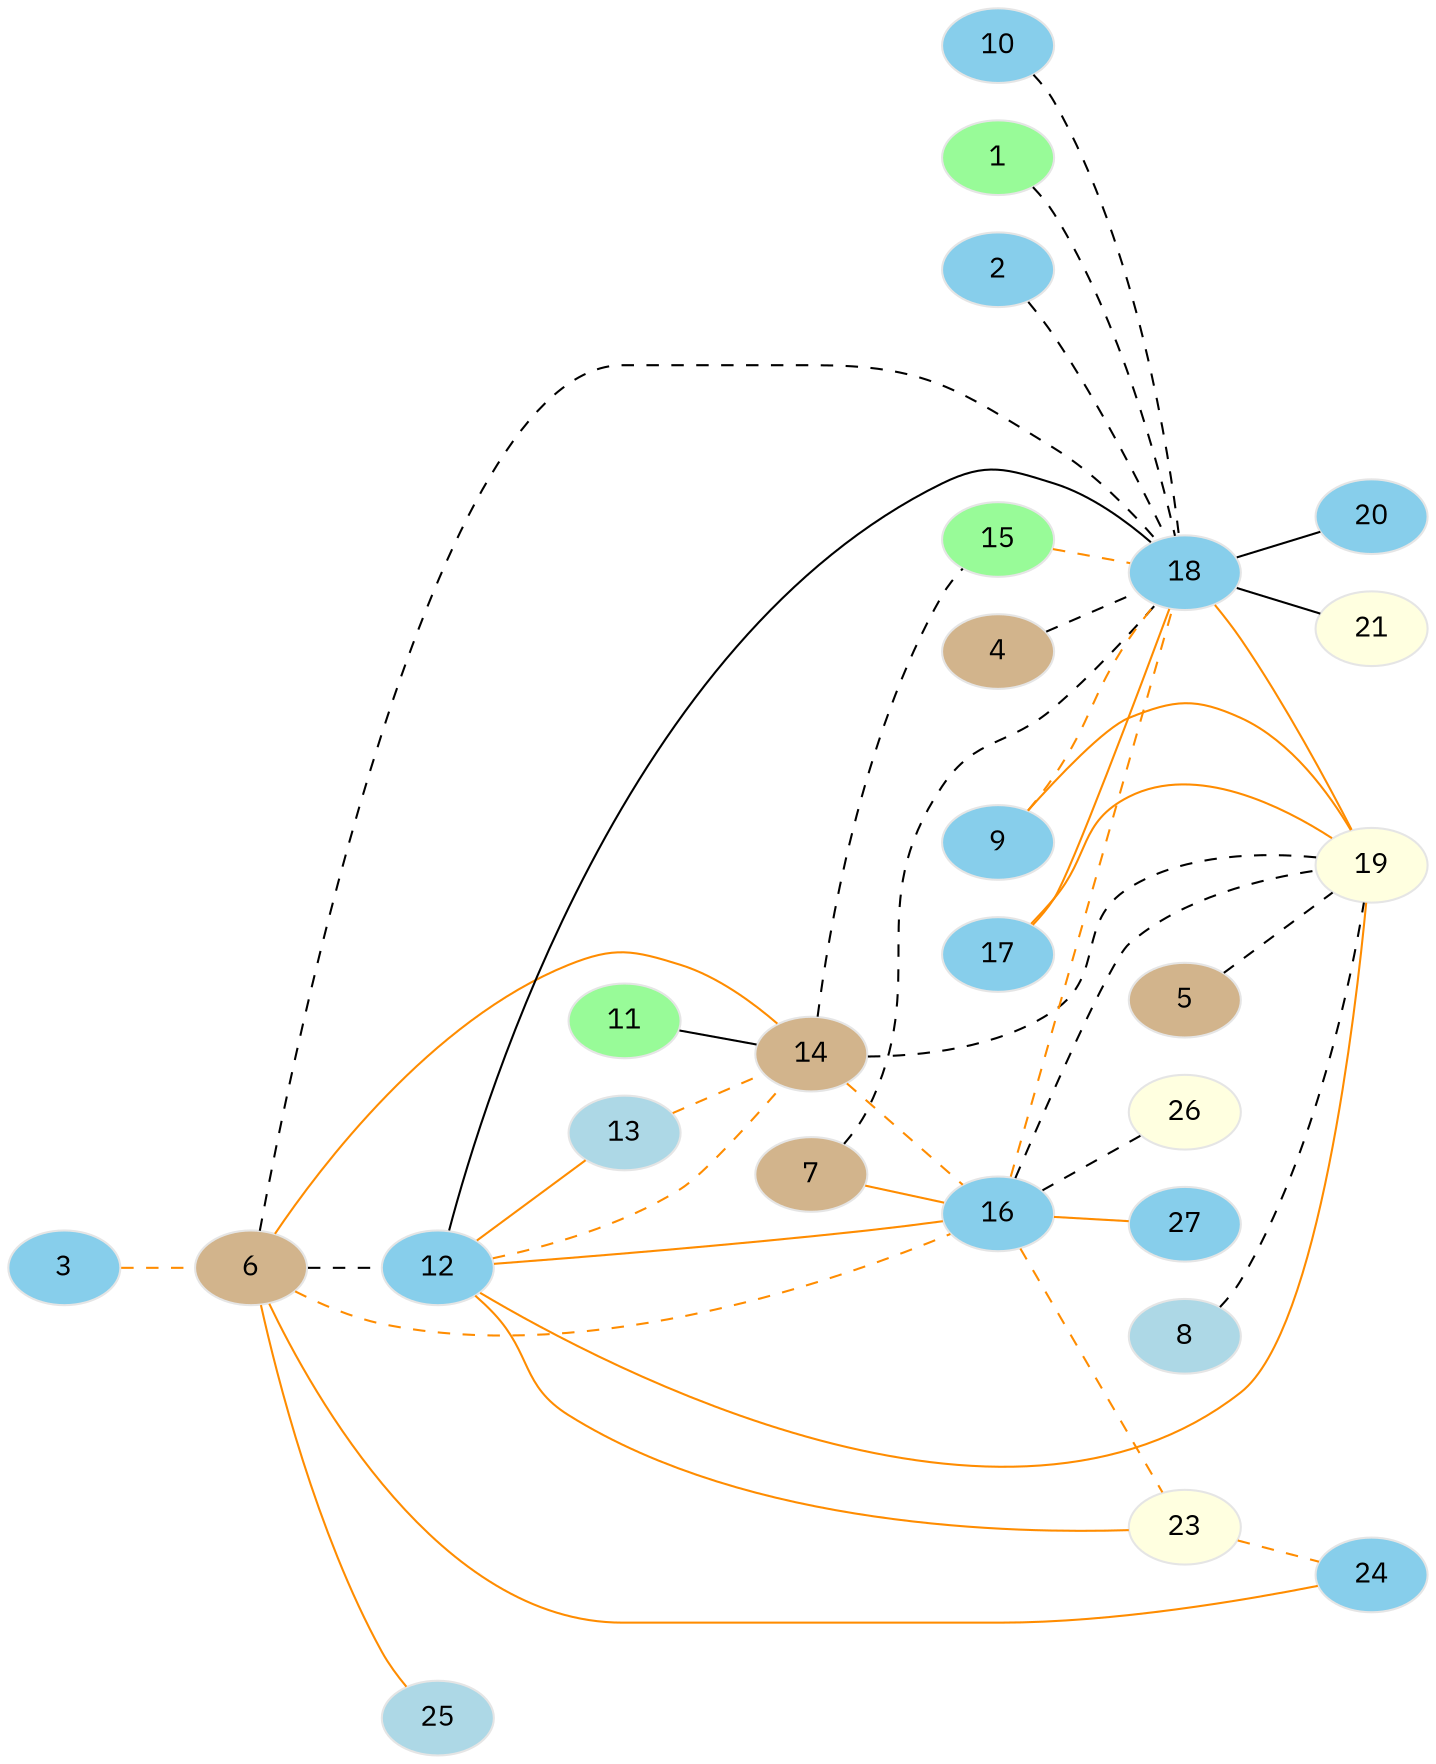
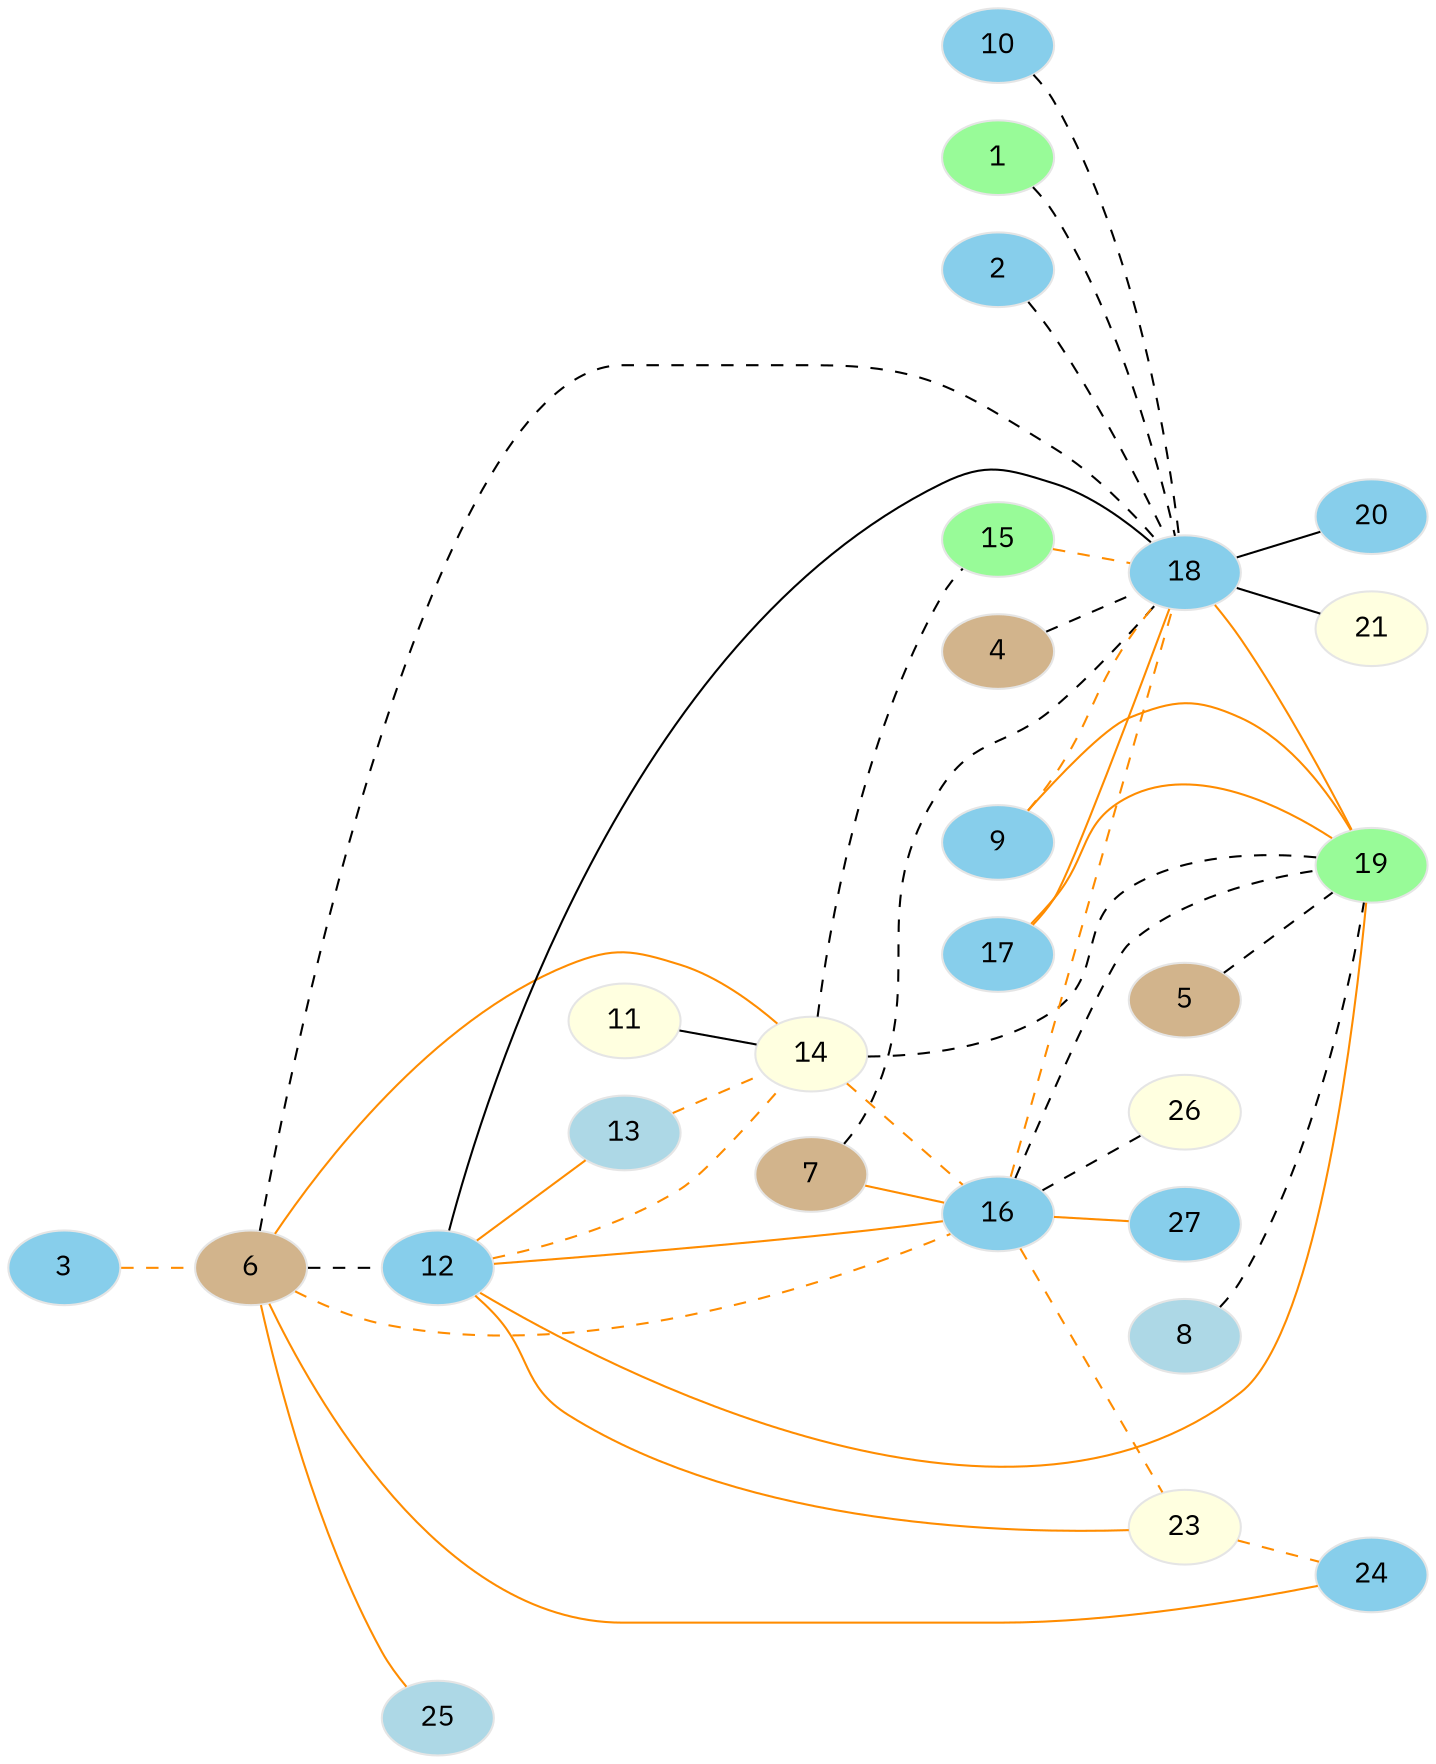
  graph {
    fontname="IBM Plex Sans"
    rankdir=LR
    node [color=gray90 fillcolor=skyblue fontname="IBM Plex Sans" style=filled]
    edge [color=darkorange fontname="IBM Plex Sans" style=dashed weight=1.0]
    1 [fillcolor=palegreen]
    18
-   19 [fillcolor=lightyellow]
+   19 [fillcolor=palegreen]
    20
    21 [fillcolor=lightyellow]
    2
    6 [fillcolor=tan]
    3
    12
-   14 [fillcolor=tan]
+   14 [fillcolor=lightyellow]
    16
    24
    25 [fillcolor=lightblue]
    4 [fillcolor=tan]
    5 [fillcolor=tan]
    13 [fillcolor=lightblue]
    23 [fillcolor=lightyellow]
    15 [fillcolor=palegreen]
    26 [fillcolor=lightyellow]
    27
    7 [fillcolor=tan]
    8 [fillcolor=lightblue]
    9
    10
-   11 [fillcolor=palegreen]
+   11 [fillcolor=lightyellow]
    17
    1 -- 18 [color=black]
    18 -- 19 [style=solid]
    18 -- 20 [color=black style=solid]
    18 -- 21 [color=black style=solid]
    2 -- 18 [color=black]
    6 -- 18 [color=black]
    6 -- 12 [color=black weight=2.0]
    6 -- 14 [style=solid]
    6 -- 16
    6 -- 24 [style=solid]
    6 -- 25 [style=solid]
    3 -- 6
    12 -- 18 [color=black style=solid]
    12 -- 19 [style=solid]
    12 -- 14 [weight=2.0]
    12 -- 16 [style=solid]
    12 -- 13 [style=solid]
    12 -- 23 [style=solid]
    14 -- 19 [color=black]
    14 -- 16
    14 -- 15 [color=black]
    16 -- 18
    16 -- 19 [color=black]
    16 -- 23 [weight=2.0]
    16 -- 26 [color=black]
    16 -- 27 [style=solid]
    4 -- 18 [color=black]
    5 -- 19 [color=black]
    13 -- 14
    23 -- 24
    15 -- 18
    7 -- 18 [color=black]
    7 -- 16 [style=solid]
    8 -- 19 [color=black]
    9 -- 18 [weight=2.0]
    9 -- 19 [style=solid]
    10 -- 18 [color=black]
    11 -- 14 [color=black style=solid]
    17 -- 18 [style=solid]
    17 -- 19 [style=solid]
  }
